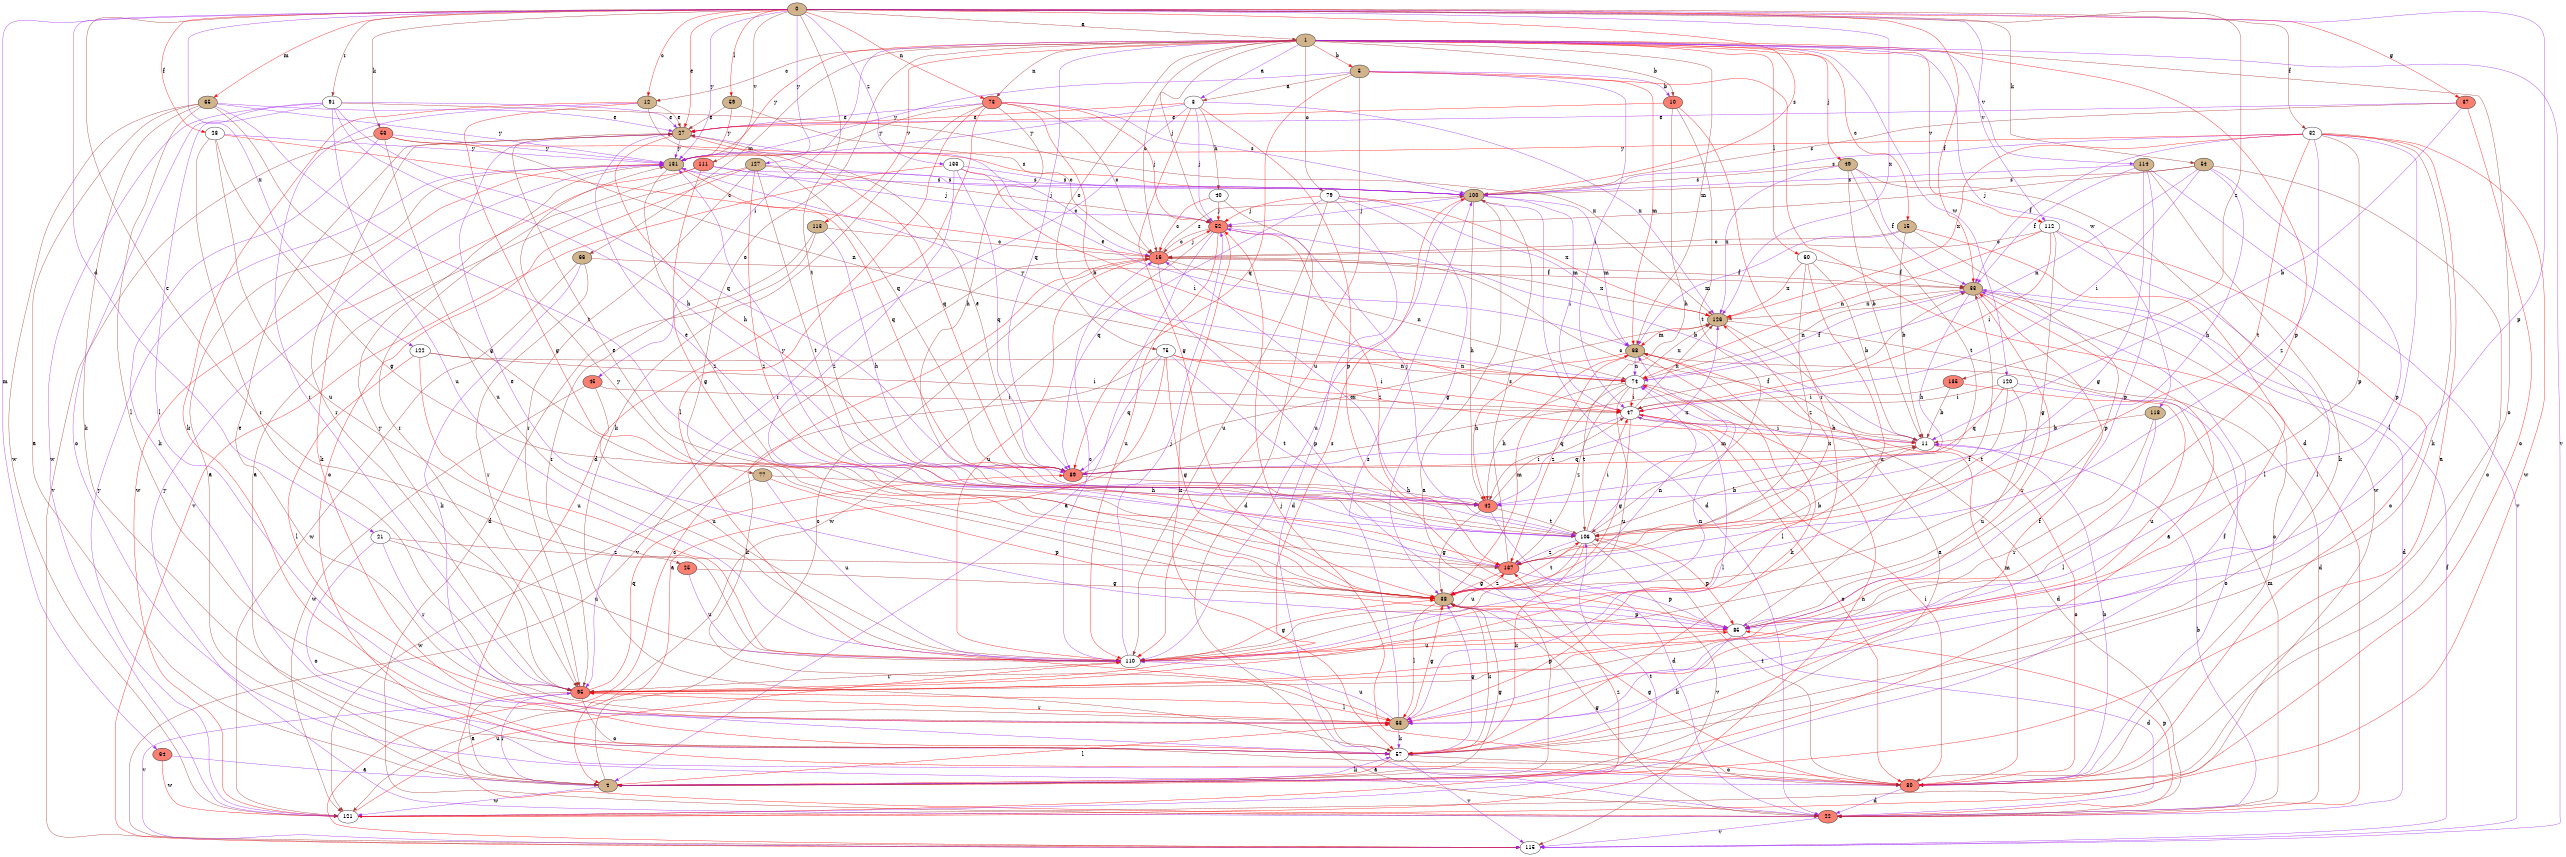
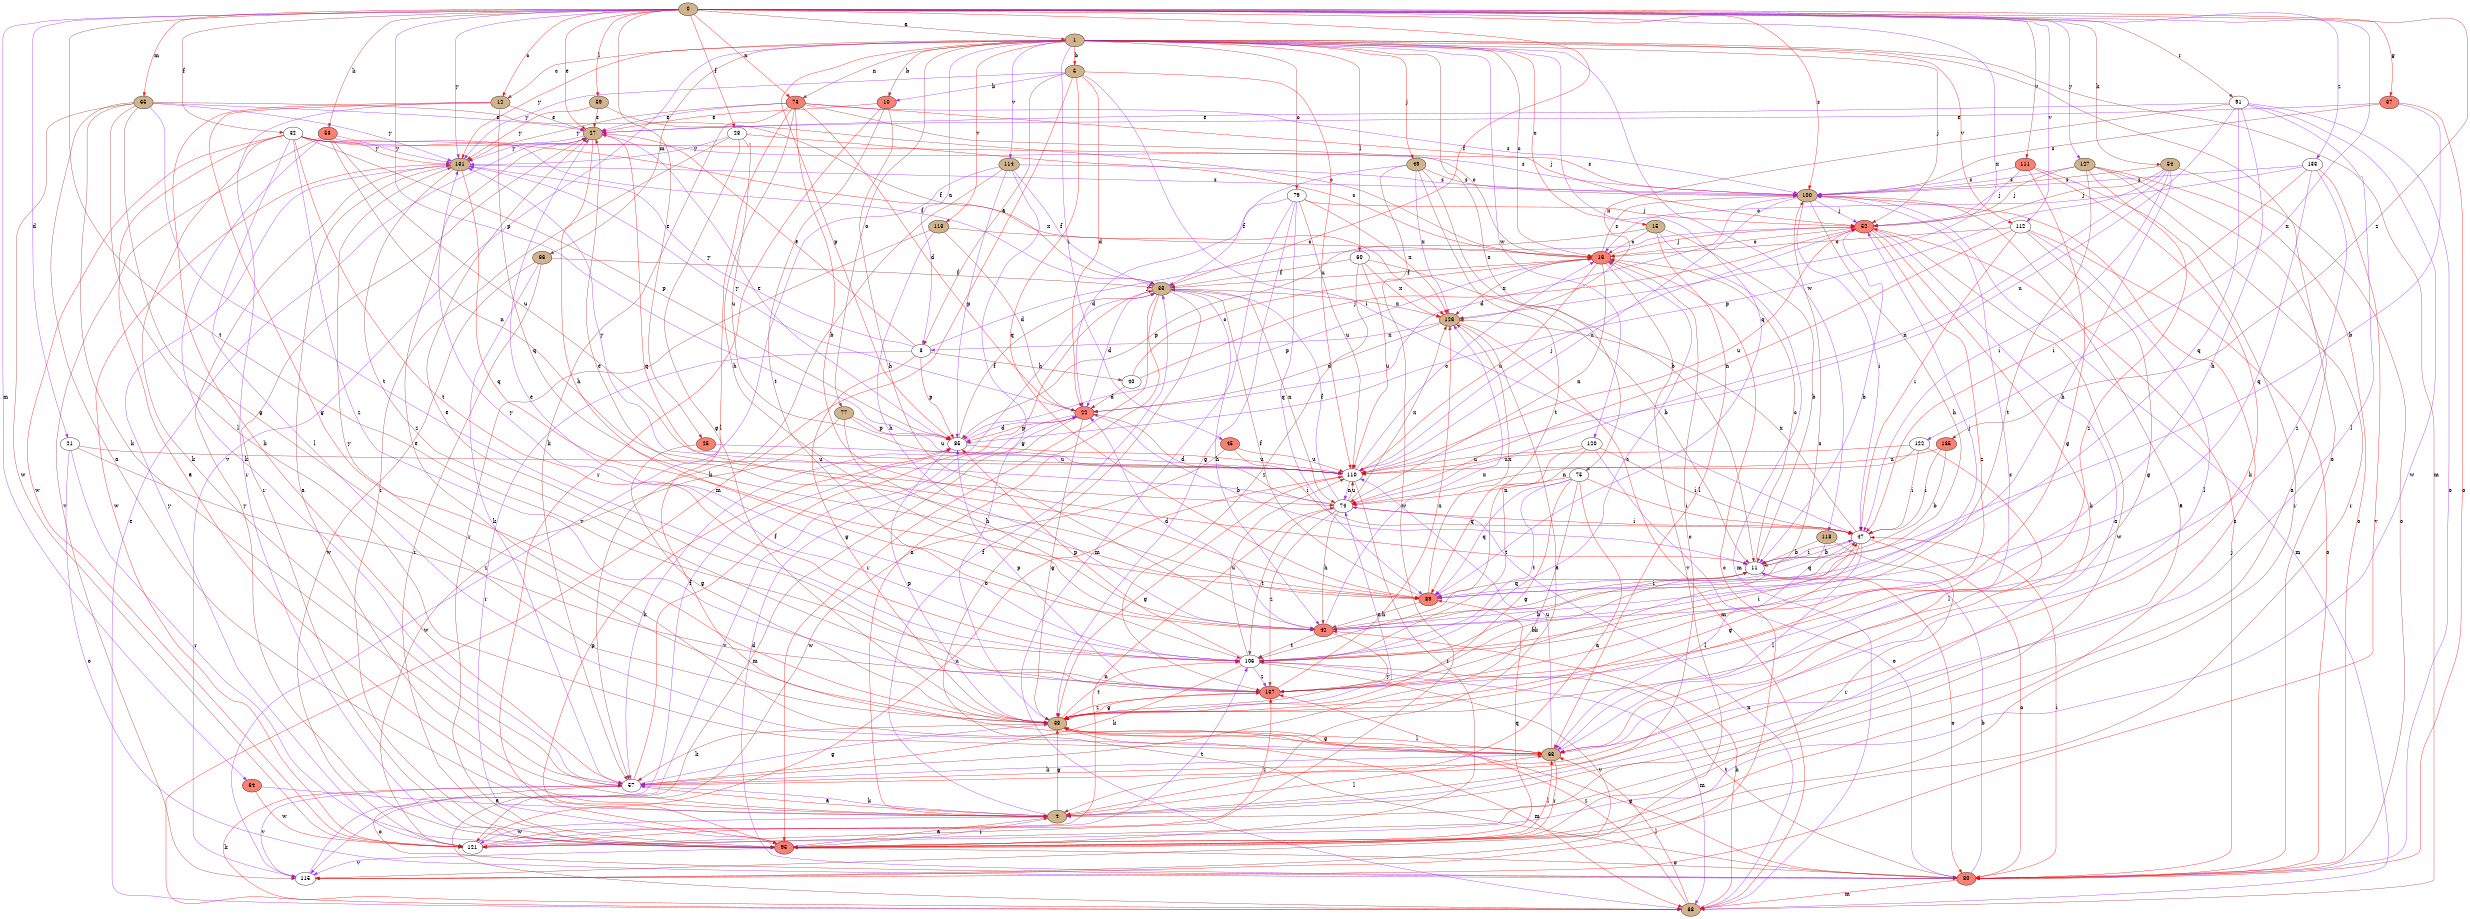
  strict digraph {
    node [fillcolor=tan style=filled]
    edge [color=brown]
    0
    1
    12
    21 [fillcolor=white]
    25 [fillcolor=salmon]
    27
    28 [fillcolor=white]
    32 [fillcolor=white]
    33
    37 [fillcolor=salmon]
    53 [fillcolor=salmon]
    54
    59
    64 [fillcolor=salmon]
    65
    73 [fillcolor=salmon]
    85 [fillcolor=white]
    91 [fillcolor=white]
    100
    106 [fillcolor=white]
    111 [fillcolor=salmon]
    112 [fillcolor=white]
    122 [fillcolor=white]
    126
    127
    131
    133 [fillcolor=white]
    135 [fillcolor=salmon]
    3 [fillcolor=white]
    5
    10 [fillcolor=salmon]
    15
    16 [fillcolor=salmon]
    45 [fillcolor=salmon]
    49
    52 [fillcolor=salmon]
    60 [fillcolor=white]
    66
    68
    75 [fillcolor=white]
    77
    79 [fillcolor=white]
    80 [fillcolor=salmon]
    89 [fillcolor=salmon]
    113
    114
    115 [fillcolor=white]
    118
    120 [fillcolor=white]
    38
    95 [fillcolor=salmon]
    57 [fillcolor=white]
    110 [fillcolor=white]
    137 [fillcolor=salmon]
    42 [fillcolor=salmon]
    4
    63
    121 [fillcolor=white]
    22 [fillcolor=salmon]
    74 [fillcolor=white]
    11 [fillcolor=white]
    47 [fillcolor=white]
    40 [fillcolor=white]
    0 -> 1 [label=a]
    0 -> 12 [color=red label=c]
    0 -> 21 [color=purple label=d]
    0 -> 25 [label=e]
    0 -> 27 [color=red label=e]
    0 -> 28 [color=red label=f]
    0 -> 32 [label=f]
    0 -> 33 [color=red label=f]
    0 -> 37 [color=red label=g]
    0 -> 53 [label=k]
    0 -> 54 [label=k]
    0 -> 59 [color=red label=l]
    0 -> 64 [color=purple label=m]
    0 -> 65 [color=red label=m]
    0 -> 73 [color=red label=n]
    0 -> 85 [color=purple label=p]
    0 -> 91 [label=r]
    0 -> 100 [color=red label=s]
    0 -> 106 [label=t]
    0 -> 111 [label=v]
    0 -> 112 [color=purple label=v]
    0 -> 122 [color=purple label=x]
    0 -> 126 [color=purple label=x]
    0 -> 127 [color=purple label=y]
    0 -> 131 [color=purple label=y]
    0 -> 133 [color=purple label=z]
    0 -> 135 [label=z]
    1 -> 12 [label=c]
    1 -> 73 [label=n]
    1 -> 85 [color=red label=p]
    1 -> 112 [color=red label=v]
    1 -> 131 [color=red label=y]
    1 -> 3 [color=purple label=a]
    1 -> 5 [color=red label=b]
    1 -> 10 [label=b]
    1 -> 15 [color=red label=c]
    1 -> 16 [label=c]
    1 -> 45 [color=purple label=i]
    1 -> 49 [color=red label=j]
    1 -> 52 [label=j]
    1 -> 60 [color=red label=l]
    1 -> 66 [label=m]
    1 -> 68 [label=m]
    1 -> 75 [label=o]
    1 -> 77 [label=o]
    1 -> 79 [label=o]
    1 -> 80 [label=o]
    1 -> 89 [color=purple label=q]
    1 -> 113 [color=red label=v]
    1 -> 114 [color=purple label=v]
    1 -> 115 [color=purple label=v]
    1 -> 118 [color=purple label=w]
    1 -> 120 [color=purple label=w]
    12 -> 27 [label=e]
    12 -> 89 [label=q]
    12 -> 38 [color=red label=g]
    12 -> 95 [color=purple label=r]
    12 -> 57 [color=red label=k]
    21 -> 80 [color=purple label=o]
    21 -> 95 [color=purple label=r]
    21 -> 110 [label=u]
    21 -> 137 [label=z]
    25 -> 38 [label=g]
    25 -> 110 [color=purple label=u]
    27 -> 131 [color=purple label=y]
    27 -> 89 [color=red label=q]
    27 -> 95 [label=r]
    27 -> 42 [color=red label=h]
    28 -> 131 [color=purple label=y]
    28 -> 16 [color=red label=c]
    28 -> 38 [label=g]
    28 -> 95 [label=r]
    28 -> 110 [label=u]
    32 -> 33 [color=purple label=f]
    32 -> 85 [label=p]
    32 -> 100 [color=purple label=s]
    32 -> 106 [color=red label=t]
    32 -> 126 [color=red label=x]
    32 -> 131 [color=red label=y]
    32 -> 57 [label=k]
    32 -> 137 [color=purple label=z]
    32 -> 4 [color=red label=a]
    32 -> 63 [color=purple label=l]
    32 -> 121 [color=red label=w]
    33 -> 126 [label=x]
    33 -> 80 [label=o]
    33 -> 95 [color=red label=r]
    33 -> 42 [color=purple label=h]
    33 -> 4 [color=red label=a]
    33 -> 22 [color=purple label=d]
    33 -> 74 [label=n]
    37 -> 27 [color=purple label=e]
    37 -> 100 [label=s]
    37 -> 80 [color=red label=o]
    37 -> 11 [color=purple label=b]
    53 -> 100 [color=red label=s]
    53 -> 131 [color=purple label=y]
    53 -> 115 [label=v]
    53 -> 57 [color=purple label=k]
    53 -> 110 [label=u]
    53 -> 74 [label=n]
    54 -> 85 [color=purple label=p]
    54 -> 100 [label=s]
    54 -> 52 [label=j]
    54 -> 80 [label=o]
    54 -> 42 [color=purple label=h]
    54 -> 74 [color=purple label=n]
    54 -> 47 [color=purple label=i]
    59 -> 27 [label=e]
    59 -> 131 [color=red label=y]
    59 -> 16 [label=c]
    64 -> 4 [color=purple label=a]
    64 -> 121 [color=red label=w]
    65 -> 27 [color=purple label=e]
+   65 -> 33 [label=f]
    65 -> 106 [color=purple label=t]
    65 -> 131 [color=purple label=y]
    65 -> 38 [label=g]
    65 -> 57 [label=k]
    65 -> 4 [label=a]
    65 -> 63 [label=l]
    65 -> 121 [label=w]
    73 -> 27 [color=purple label=e]
    73 -> 100 [color=purple label=s]
    73 -> 131 [label=y]
    73 -> 16 [label=c]
    73 -> 52 [color=red label=j]
    73 -> 57 [label=k]
    73 -> 42 [label=h]
    73 -> 63 [color=red label=l]
    73 -> 22 [color=red label=d]
    73 -> 11 [color=red label=b]
    85 -> 27 [color=purple label=e]
    85 -> 33 [label=f]
    85 -> 57 [color=purple label=k]
    85 -> 110 [color=red label=u]
    85 -> 22 [color=purple label=d]
    91 -> 27 [color=purple label=e]
    91 -> 126 [label=x]
    91 -> 80 [color=purple label=o]
    91 -> 89 [color=purple label=q]
    91 -> 110 [color=purple label=u]
    91 -> 42 [color=purple label=h]
    91 -> 63 [color=purple label=l]
    91 -> 121 [color=purple label=w]
    100 -> 52 [color=purple label=j]
    100 -> 68 [color=purple label=m]
    100 -> 110 [color=purple label=u]
    100 -> 42 [label=h]
    100 -> 4 [label=a]
    100 -> 22 [color=purple label=d]
    100 -> 47 [color=purple label=i]
    106 -> 27 [color=purple label=e]
    106 -> 85 [color=red label=p]
    106 -> 131 [color=purple label=y]
    106 -> 16 [color=purple label=c]
    106 -> 68 [color=purple label=m]
    106 -> 115 [label=v]
    106 -> 57 [color=red label=k]
    106 -> 110 [label=u]
    106 -> 137 [color=purple label=z]
    106 -> 11 [label=b]
    106 -> 47 [color=red label=i]
    111 -> 100 [color=purple label=s]
    111 -> 52 [color=purple label=j]
    111 -> 38 [color=red label=g]
    111 -> 95 [label=r]
    111 -> 57 [color=red label=k]
    112 -> 16 [label=c]
    112 -> 80 [color=red label=o]
    112 -> 38 [label=g]
    112 -> 63 [color=purple label=l]
    112 -> 74 [color=red label=n]
    112 -> 47 [color=red label=i]
    122 -> 110 [color=red label=u]
    122 -> 63 [color=red label=l]
    122 -> 74 [label=n]
    122 -> 47 [label=i]
    126 -> 68 [color=red label=m]
    126 -> 4 [label=a]
    126 -> 22 [label=d]
    127 -> 100 [color=purple label=s]
    127 -> 106 [label=t]
    127 -> 52 [label=j]
    127 -> 80 [color=red label=o]
    127 -> 95 [label=r]
    127 -> 137 [color=red label=z]
    127 -> 4 [label=a]
    131 -> 100 [color=purple label=s]
    131 -> 89 [color=red label=q]
    131 -> 137 [label=z]
    131 -> 4 [label=a]
    131 -> 121 [color=red label=w]
    133 -> 100 [color=purple label=s]
    133 -> 16 [color=purple label=c]
    133 -> 89 [color=purple label=q]
    133 -> 115 [color=red label=v]
    133 -> 137 [color=purple label=z]
    133 -> 47 [color=red label=i]
    135 -> 110 [color=red label=u]
    135 -> 11 [label=b]
    135 -> 47 [label=i]
    3 -> 27 [color=red label=e]
    3 -> 85 [color=red label=p]
-   3 -> 126 [color=purple label=x]
+   126 -> 3 [color=purple label=x]
    3 -> 131 [color=purple label=y]
    3 -> 52 [color=purple label=j]
    3 -> 38 [color=red label=g]
    3 -> 95 [color=purple label=r]
    3 -> 40 [label=h]
    5 -> 131 [color=purple label=y]
    5 -> 3 [label=a]
    5 -> 10 [color=purple label=b]
    5 -> 68 [color=red label=m]
    5 -> 89 [color=red label=q]
    5 -> 110 [color=red label=u]
    5 -> 22 [color=red label=d]
    5 -> 47 [color=purple label=i]
    10 -> 27 [color=red label=e]
    10 -> 106 [label=t]
    10 -> 95 [color=red label=r]
    10 -> 42 [label=h]
    15 -> 85 [label=p]
    15 -> 16 [label=c]
    15 -> 68 [color=purple label=m]
    15 -> 63 [color=red label=l]
    15 -> 11 [label=b]
    16 -> 33 [label=f]
    16 -> 85 [color=purple label=p]
    16 -> 100 [label=s]
    16 -> 126 [label=x]
    16 -> 52 [color=red label=j]
    16 -> 115 [label=v]
    16 -> 110 [color=red label=u]
    16 -> 74 [label=n]
    45 -> 110 [label=u]
    45 -> 121 [label=w]
    45 -> 47 [label=i]
    49 -> 33 [color=purple label=f]
    49 -> 100 [label=s]
    49 -> 106 [label=t]
    49 -> 126 [color=purple label=x]
    49 -> 121 [label=w]
    49 -> 11 [label=b]
    52 -> 16 [label=c]
    52 -> 57 [color=red label=k]
    52 -> 110 [color=red label=u]
    52 -> 137 [color=red label=z]
    52 -> 4 [color=purple label=a]
    52 -> 121 [label=w]
    52 -> 11 [color=purple label=b]
    60 -> 33 [label=f]
    60 -> 126 [color=red label=x]
    60 -> 110 [color=red label=u]
    60 -> 137 [label=z]
    60 -> 11 [label=b]
    66 -> 33 [label=f]
    66 -> 95 [label=r]
    66 -> 57 [color=purple label=k]
    66 -> 121 [label=w]
    68 -> 27 [color=purple label=e]
    68 -> 57 [color=red label=k]
    68 -> 137 [color=red label=z]
    68 -> 42 [color=red label=h]
    68 -> 63 [color=red label=l]
    68 -> 74 [color=purple label=n]
    75 -> 106 [color=purple label=t]
    75 -> 89 [color=purple label=q]
    75 -> 38 [color=red label=g]
    75 -> 57 [label=k]
    75 -> 4 [color=red label=a]
    75 -> 74 [color=red label=n]
    75 -> 47 [color=red label=i]
    77 -> 85 [color=red label=p]
    77 -> 110 [color=purple label=u]
    77 -> 42 [label=h]
    77 -> 121 [label=w]
    79 -> 126 [color=red label=x]
    79 -> 52 [color=red label=j]
    79 -> 68 [color=purple label=m]
    79 -> 89 [color=purple label=q]
    79 -> 38 [color=purple label=g]
    79 -> 110 [label=u]
    79 -> 22 [color=purple label=d]
    80 -> 106 [label=t]
    80 -> 52 [color=red label=j]
    80 -> 68 [color=red label=m]
    80 -> 38 [color=red label=g]
    80 -> 22 [color=purple label=d]
    80 -> 11 [color=purple label=b]
    80 -> 47 [color=red label=i]
    89 -> 27 [label=e]
    89 -> 33 [label=f]
    89 -> 126 [label=x]
    89 -> 42 [label=h]
    113 -> 16 [label=c]
    113 -> 95 [label=r]
    113 -> 42 [color=purple label=h]
    113 -> 22 [label=d]
    114 -> 33 [color=purple label=f]
    114 -> 85 [color=purple label=p]
    114 -> 100 [color=purple label=s]
    114 -> 115 [color=purple label=v]
    114 -> 38 [color=purple label=g]
    114 -> 57 [label=k]
    115 -> 33 [color=purple label=f]
    115 -> 16 [color=red label=c]
    118 -> 95 [label=r]
    118 -> 63 [color=purple label=l]
    118 -> 11 [label=b]
    120 -> 106 [label=t]
    120 -> 80 [color=purple label=o]
    120 -> 89 [color=red label=q]
    120 -> 110 [label=u]
    120 -> 47 [label=i]
    38 -> 85 [color=purple label=p]
    38 -> 106 [color=red label=t]
    38 -> 131 [label=y]
    38 -> 68 [color=red label=m]
    38 -> 57 [label=k]
    38 -> 137 [color=red label=z]
    38 -> 63 [color=red label=l]
    38 -> 74 [color=purple label=n]
    95 -> 85 [color=red label=p]
    95 -> 100 [color=red label=s]
    95 -> 131 [label=y]
    95 -> 80 [label=o]
    95 -> 89 [color=red label=q]
    95 -> 115 [color=purple label=v]
    95 -> 4 [label=a]
    95 -> 63 [color=red label=l]
    57 -> 33 [color=red label=f]
    57 -> 80 [label=o]
    57 -> 115 [color=purple label=v]
    57 -> 38 [color=purple label=g]
    57 -> 4 [color=red label=a]
    110 -> 16 [color=purple label=c]
    110 -> 52 [color=purple label=j]
    110 -> 38 [color=red label=g]
    110 -> 95 [label=r]
    110 -> 74 [color=purple label=n]
    137 -> 27 [label=e]
    137 -> 85 [color=purple label=p]
    137 -> 100 [label=s]
    137 -> 126 [color=red label=x]
    137 -> 38 [color=red label=g]
    137 -> 11 [label=b]
    42 -> 106 [label=t]
    42 -> 126 [color=purple label=x]
    42 -> 52 [color=purple label=j]
-   42 -> 38 [label=g]
+   42 -> 38 [label=y]
    42 -> 22 [color=purple label=d]
    42 -> 47 [label=i]
    4 -> 33 [color=purple label=f]
    4 -> 16 [label=c]
    4 -> 38 [label=g]
    4 -> 95 [color=purple label=r]
    4 -> 57 [color=purple label=k]
    4 -> 63 [color=red label=l]
    4 -> 121 [color=purple label=w]
    63 -> 27 [label=e]
    63 -> 100 [color=purple label=s]
    63 -> 38 [color=red label=g]
    63 -> 95 [color=red label=r]
    63 -> 57 [color=purple label=k]
    63 -> 110 [color=purple label=u]
    121 -> 106 [color=purple label=t]
    121 -> 131 [color=purple label=y]
    121 -> 110 [color=red label=u]
    121 -> 137 [color=red label=z]
    121 -> 74 [color=red label=n]
    22 -> 85 [color=red label=p]
    22 -> 131 [color=purple label=y]
    22 -> 68 [label=m]
    22 -> 115 [color=purple label=v]
    22 -> 38 [label=g]
    22 -> 11 [color=purple label=b]
    74 -> 33 [color=purple label=f]
    74 -> 106 [label=t]
    74 -> 126 [label=x]
    74 -> 131 [color=purple label=y]
    74 -> 110 [label=u]
    74 -> 137 [label=z]
    74 -> 42 [label=h]
    74 -> 22 [label=d]
    74 -> 47 [color=red label=i]
    11 -> 16 [label=c]
    11 -> 80 [color=red label=o]
    11 -> 89 [label=q]
    11 -> 47 [color=purple label=i]
    47 -> 126 [label=x]
    47 -> 80 [color=red label=o]
    47 -> 89 [color=purple label=q]
    47 -> 38 [color=red label=g]
    47 -> 63 [color=purple label=l]
    47 -> 11 [label=b]
    40 -> 16 [color=red label=c]
    40 -> 52 [color=red label=j]
    40 -> 22 [label=d]
  }
